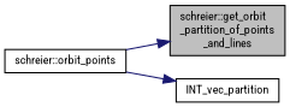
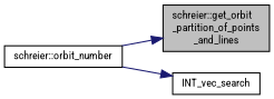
  digraph {
    fontname="Roboto Condensed"
    rankdir=LR
    node [color=black fillcolor=white fontname="Roboto Condensed" fontsize=10 shape=record style=filled]
    edge [color=midnightblue fontname="Roboto Condensed" fontsize=10 labelfontname=Helvetica labelfontsize=10 style=solid]
    n1 [fillcolor=grey75 fontcolor=black height=0.2 label="schreier::get_orbit\l_partition_of_points\l_and_lines" width=0.4]
-   n2 [height=0.2 label="schreier::orbit_points" width=0.4]
-   n3 [height=0.2 label=INT_vec_partition width=0.4]
+   n2 [height=0.2 label="schreier::orbit_number" width=0.4]
+   n3 [height=0.2 label=INT_vec_search width=0.4]
    n2 -> n1
    n2 -> n3
  }
